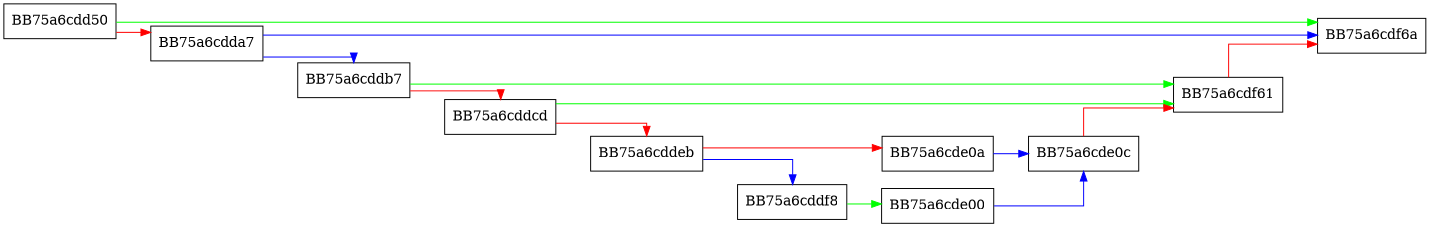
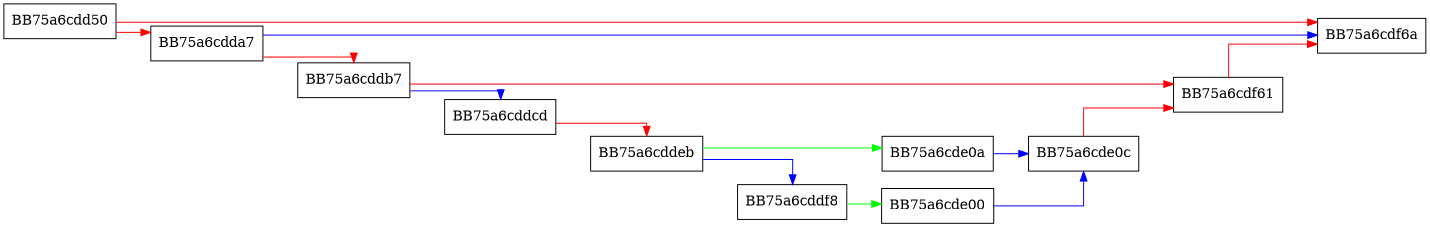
  digraph {
    rankdir=LR
    splines=ortho
    node [shape=box]
    edge [color=red]
    BB75a6cdd50
    BB75a6cdf6a
    BB75a6cdda7
    BB75a6cddb7
    BB75a6cdf61
    BB75a6cddcd
    BB75a6cddeb
    BB75a6cde0a
    BB75a6cddf8
    BB75a6cde0c
    BB75a6cde00
-   BB75a6cdd50 -> BB75a6cdf6a [color=green]
+   BB75a6cdd50 -> BB75a6cdf6a
    BB75a6cdd50 -> BB75a6cdda7
    BB75a6cdda7 -> BB75a6cdf6a [color=blue]
-   BB75a6cdda7 -> BB75a6cddb7 [color=blue]
-   BB75a6cddb7 -> BB75a6cdf61 [color=green]
-   BB75a6cddb7 -> BB75a6cddcd
+   BB75a6cdda7 -> BB75a6cddb7
+   BB75a6cddb7 -> BB75a6cdf61
+   BB75a6cddb7 -> BB75a6cddcd [color=blue]
    BB75a6cdf61 -> BB75a6cdf6a
-   BB75a6cddcd -> BB75a6cdf61 [color=green]
    BB75a6cddcd -> BB75a6cddeb
-   BB75a6cddeb -> BB75a6cde0a
+   BB75a6cddeb -> BB75a6cde0a [color=green]
    BB75a6cddeb -> BB75a6cddf8 [color=blue]
    BB75a6cde0a -> BB75a6cde0c [color=blue]
    BB75a6cddf8 -> BB75a6cde00 [color=green]
    BB75a6cde0c -> BB75a6cdf61
    BB75a6cde00 -> BB75a6cde0c [color=blue]
  }
